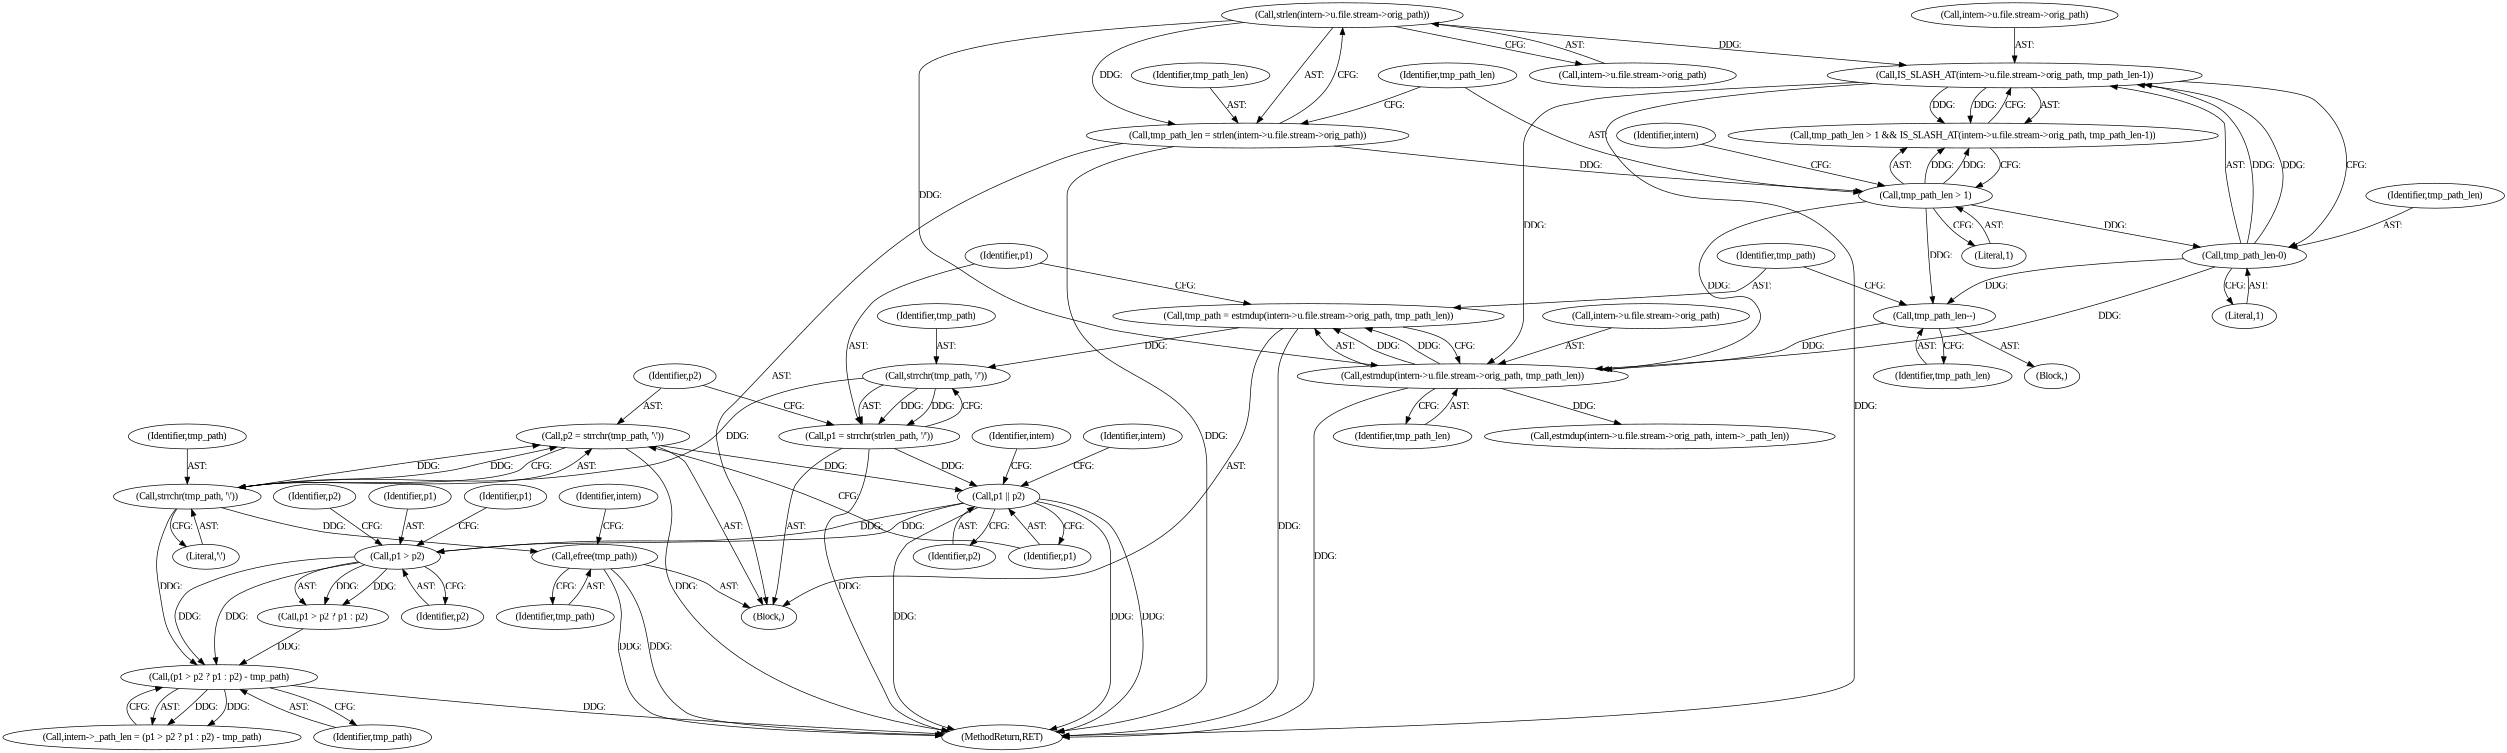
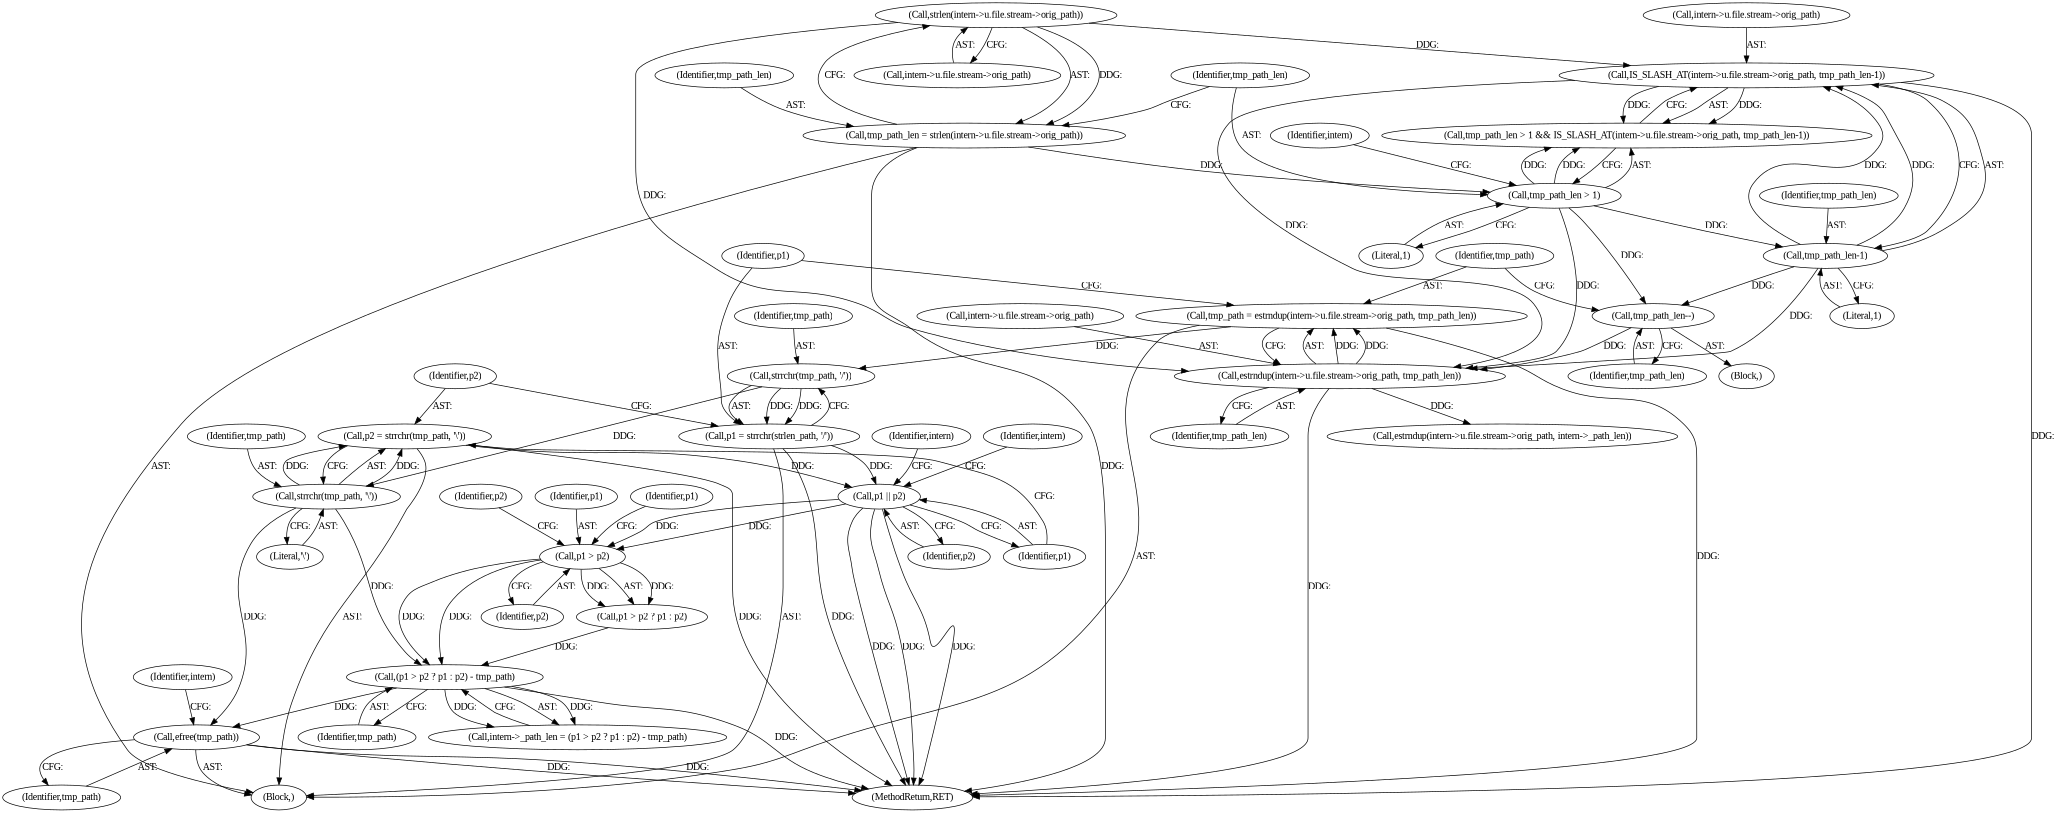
  digraph {
    fontname="Liberation Serif"
    node [fontname="Liberation Serif"]
    edge [fontname="Liberation Serif"]
    n1 [label="(Call,efree(tmp_path))"]
    n2 [label="(Block,)"]
    n3 [label="(Identifier,tmp_path)"]
    n4 [label="(MethodReturn,RET)"]
    n5 [label="(Call,strrchr(tmp_path, '\\'))"]
    n6 [label="(Call,(p1 > p2 ? p1 : p2) - tmp_path)"]
    n7 [label="(Call,p2 = strrchr(tmp_path, '\\'))"]
    n8 [label="(Literal,'\\')"]
    n9 [label="(Identifier,tmp_path)"]
    n10 [label="(Call,intern->_path_len = (p1 > p2 ? p1 : p2) - tmp_path)"]
    n11 [label="(Call,p1 || p2)"]
    n12 [label="(Call,strrchr(tmp_path, '/'))"]
    n13 [label="(Call,p1 = strrchr(strlen_path, '/'))"]
    n14 [label="(Call,tmp_path = estrndup(intern->u.file.stream->orig_path, tmp_path_len))"]
    n15 [label="(Call,estrndup(intern->u.file.stream->orig_path, tmp_path_len))"]
    n16 [label="(Call,estrndup(intern->u.file.stream->orig_path, intern->_path_len))"]
    n17 [label="(Identifier,tmp_path_len)"]
    n18 [label="(Call,strlen(intern->u.file.stream->orig_path))"]
    n19 [label="(Call,IS_SLASH_AT(intern->u.file.stream->orig_path, tmp_path_len-1))"]
    n20 [label="(Call,tmp_path_len = strlen(intern->u.file.stream->orig_path))"]
    n21 [label="(Call,intern->u.file.stream->orig_path)"]
-   n22 [label="(Call,tmp_path_len-0)"]
+   n22 [label="(Call,tmp_path_len-1)"]
    n23 [label="(Call,tmp_path_len > 1 && IS_SLASH_AT(intern->u.file.stream->orig_path, tmp_path_len-1))"]
    n24 [label="(Call,tmp_path_len > 1)"]
    n25 [label="(Call,tmp_path_len--)"]
    n26 [label="(Literal,1)"]
    n27 [label="(Identifier,tmp_path_len)"]
    n28 [label="(Block,)"]
    n29 [label="(Literal,1)"]
    n30 [label="(Call,p1 > p2)"]
    n31 [label="(Call,p1 > p2 ? p1 : p2)"]
    n32 [label="(Identifier,p2)"]
    n33 [label="(Identifier,p2)"]
    n34 [label="(Identifier,p1)"]
    n35 [label="(Identifier,tmp_path)"]
    n36 [label="(Identifier,p2)"]
    n37 [label="(Identifier,tmp_path)"]
    n38 [label="(Identifier,tmp_path_len)"]
    n39 [label="(Call,intern->u.file.stream->orig_path)"]
    n40 [label="(Identifier,intern)"]
    n41 [label="(Identifier,p1)"]
    n42 [label="(Identifier,tmp_path_len)"]
    n43 [label="(Identifier,intern)"]
    n44 [label="(Identifier,intern)"]
    n45 [label="(Identifier,p1)"]
    n46 [label="(Identifier,tmp_path)"]
    n47 [label="(Identifier,intern)"]
    n48 [label="(Identifier,p1)"]
    n49 [label="(Call,intern->u.file.stream->orig_path)"]
    n50 [label="(Identifier,p2)"]
    n51 [label="(Identifier,tmp_path_len)"]
    n1 -> n2 [label="AST: "]
    n1 -> n3 [label="CFG: "]
    n1 -> n4 [label="DDG: "]
    n1 -> n4 [label="DDG: "]
    n3 -> n1 [label="AST: "]
    n5 -> n1 [label="DDG: "]
    n5 -> n6 [label="DDG: "]
    n5 -> n7 [label="AST: "]
    n5 -> n7 [label="DDG: "]
    n5 -> n7 [label="DDG: "]
    n5 -> n8 [label="CFG: "]
+   n6 -> n1 [label="DDG: "]
    n6 -> n4 [label="DDG: "]
    n6 -> n9 [label="CFG: "]
    n6 -> n10 [label="AST: "]
    n6 -> n10 [label="DDG: "]
    n6 -> n10 [label="DDG: "]
    n7 -> n2 [label="AST: "]
    n7 -> n4 [label="DDG: "]
    n7 -> n5 [label="CFG: "]
    n7 -> n11 [label="DDG: "]
    n8 -> n5 [label="AST: "]
    n9 -> n6 [label="AST: "]
    n10 -> n6 [label="CFG: "]
    n11 -> n4 [label="DDG: "]
    n11 -> n4 [label="DDG: "]
    n11 -> n4 [label="DDG: "]
    n11 -> n30 [label="DDG: "]
    n11 -> n30 [label="DDG: "]
    n11 -> n33 [label="CFG: "]
    n11 -> n34 [label="CFG: "]
    n12 -> n5 [label="DDG: "]
    n12 -> n13 [label="AST: "]
    n12 -> n13 [label="DDG: "]
    n12 -> n13 [label="DDG: "]
    n13 -> n2 [label="AST: "]
    n13 -> n4 [label="DDG: "]
    n13 -> n11 [label="DDG: "]
    n13 -> n12 [label="CFG: "]
    n14 -> n2 [label="AST: "]
    n14 -> n4 [label="DDG: "]
    n14 -> n12 [label="DDG: "]
    n14 -> n15 [label="CFG: "]
    n15 -> n4 [label="DDG: "]
    n15 -> n14 [label="AST: "]
    n15 -> n14 [label="DDG: "]
    n15 -> n14 [label="DDG: "]
    n15 -> n16 [label="DDG: "]
    n15 -> n17 [label="CFG: "]
    n17 -> n15 [label="AST: "]
    n18 -> n15 [label="DDG: "]
    n18 -> n19 [label="DDG: "]
    n18 -> n20 [label="AST: "]
    n18 -> n20 [label="DDG: "]
    n18 -> n21 [label="CFG: "]
    n19 -> n4 [label="DDG: "]
    n19 -> n15 [label="DDG: "]
    n19 -> n22 [label="CFG: "]
    n19 -> n23 [label="AST: "]
    n19 -> n23 [label="DDG: "]
    n19 -> n23 [label="DDG: "]
    n20 -> n2 [label="AST: "]
    n20 -> n4 [label="DDG: "]
    n20 -> n18 [label="CFG: "]
    n20 -> n24 [label="DDG: "]
    n21 -> n18 [label="AST: "]
    n22 -> n15 [label="DDG: "]
    n22 -> n19 [label="AST: "]
    n22 -> n19 [label="DDG: "]
    n22 -> n19 [label="DDG: "]
    n22 -> n25 [label="DDG: "]
    n22 -> n26 [label="CFG: "]
    n23 -> n19 [label="CFG: "]
    n23 -> n24 [label="CFG: "]
    n24 -> n15 [label="DDG: "]
    n24 -> n22 [label="DDG: "]
    n24 -> n23 [label="AST: "]
    n24 -> n23 [label="DDG: "]
    n24 -> n23 [label="DDG: "]
    n24 -> n25 [label="DDG: "]
    n24 -> n29 [label="CFG: "]
    n25 -> n15 [label="DDG: "]
    n25 -> n27 [label="CFG: "]
    n25 -> n28 [label="AST: "]
    n26 -> n22 [label="AST: "]
    n27 -> n25 [label="AST: "]
    n29 -> n24 [label="AST: "]
    n30 -> n6 [label="DDG: "]
    n30 -> n6 [label="DDG: "]
    n30 -> n31 [label="AST: "]
    n30 -> n31 [label="DDG: "]
    n30 -> n31 [label="DDG: "]
    n30 -> n32 [label="CFG: "]
    n31 -> n6 [label="DDG: "]
    n32 -> n30 [label="AST: "]
    n33 -> n11 [label="AST: "]
    n34 -> n7 [label="CFG: "]
    n34 -> n11 [label="AST: "]
    n35 -> n5 [label="AST: "]
    n36 -> n7 [label="AST: "]
    n36 -> n13 [label="CFG: "]
    n37 -> n12 [label="AST: "]
    n38 -> n20 [label="CFG: "]
    n38 -> n24 [label="AST: "]
    n39 -> n19 [label="AST: "]
    n40 -> n11 [label="CFG: "]
    n41 -> n30 [label="AST: "]
    n42 -> n22 [label="AST: "]
    n43 -> n24 [label="CFG: "]
    n44 -> n1 [label="CFG: "]
    n45 -> n13 [label="AST: "]
    n45 -> n14 [label="CFG: "]
    n46 -> n14 [label="AST: "]
    n46 -> n25 [label="CFG: "]
    n47 -> n11 [label="CFG: "]
    n48 -> n30 [label="CFG: "]
    n49 -> n15 [label="AST: "]
    n50 -> n30 [label="CFG: "]
    n51 -> n20 [label="AST: "]
  }
